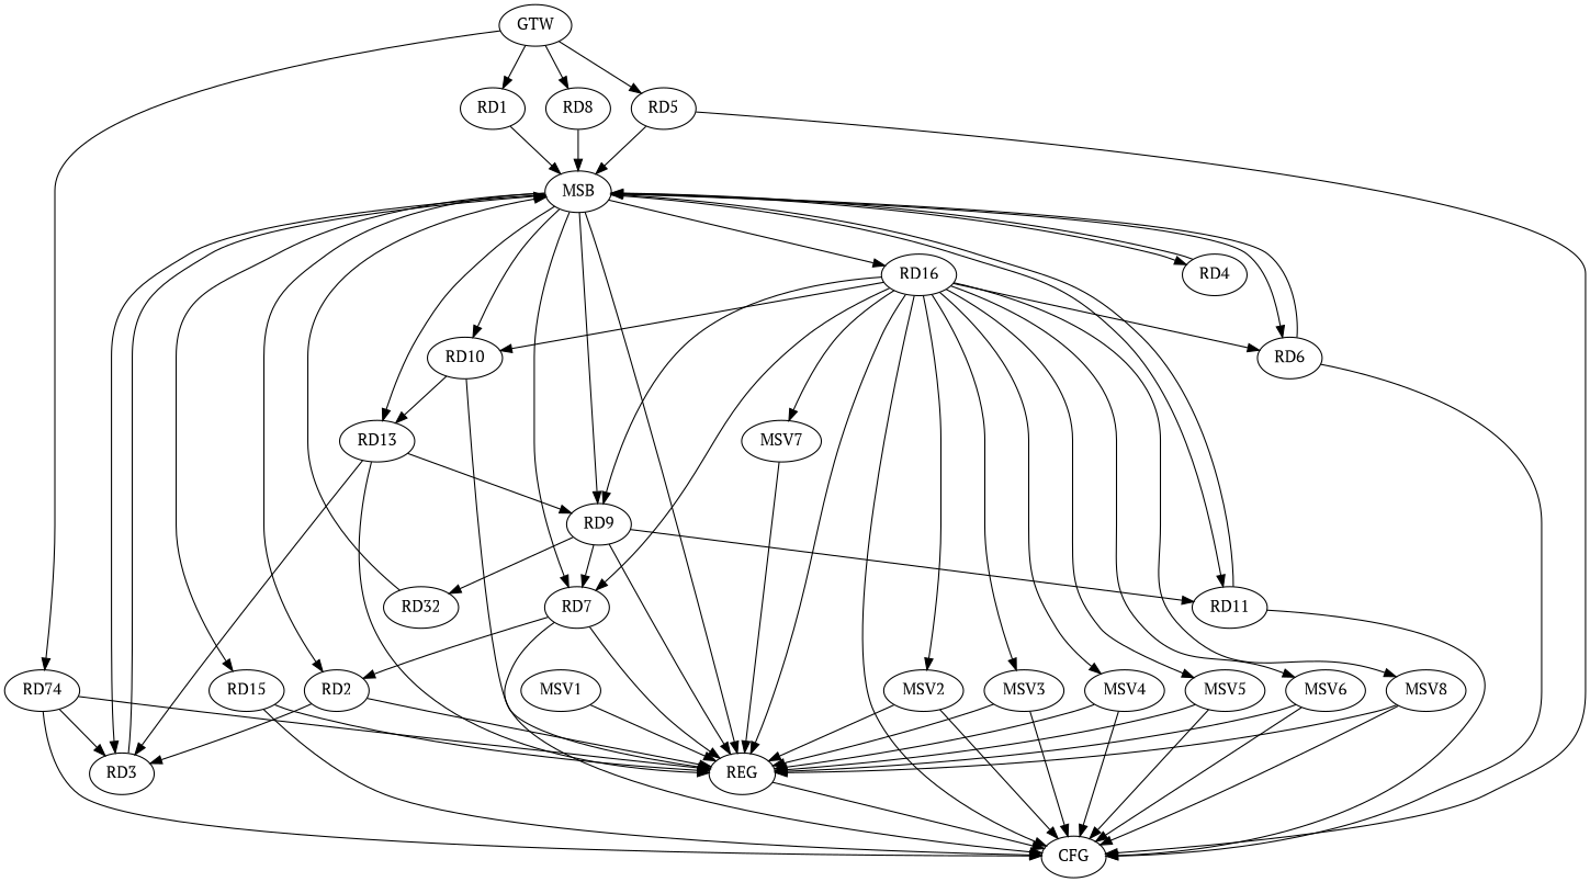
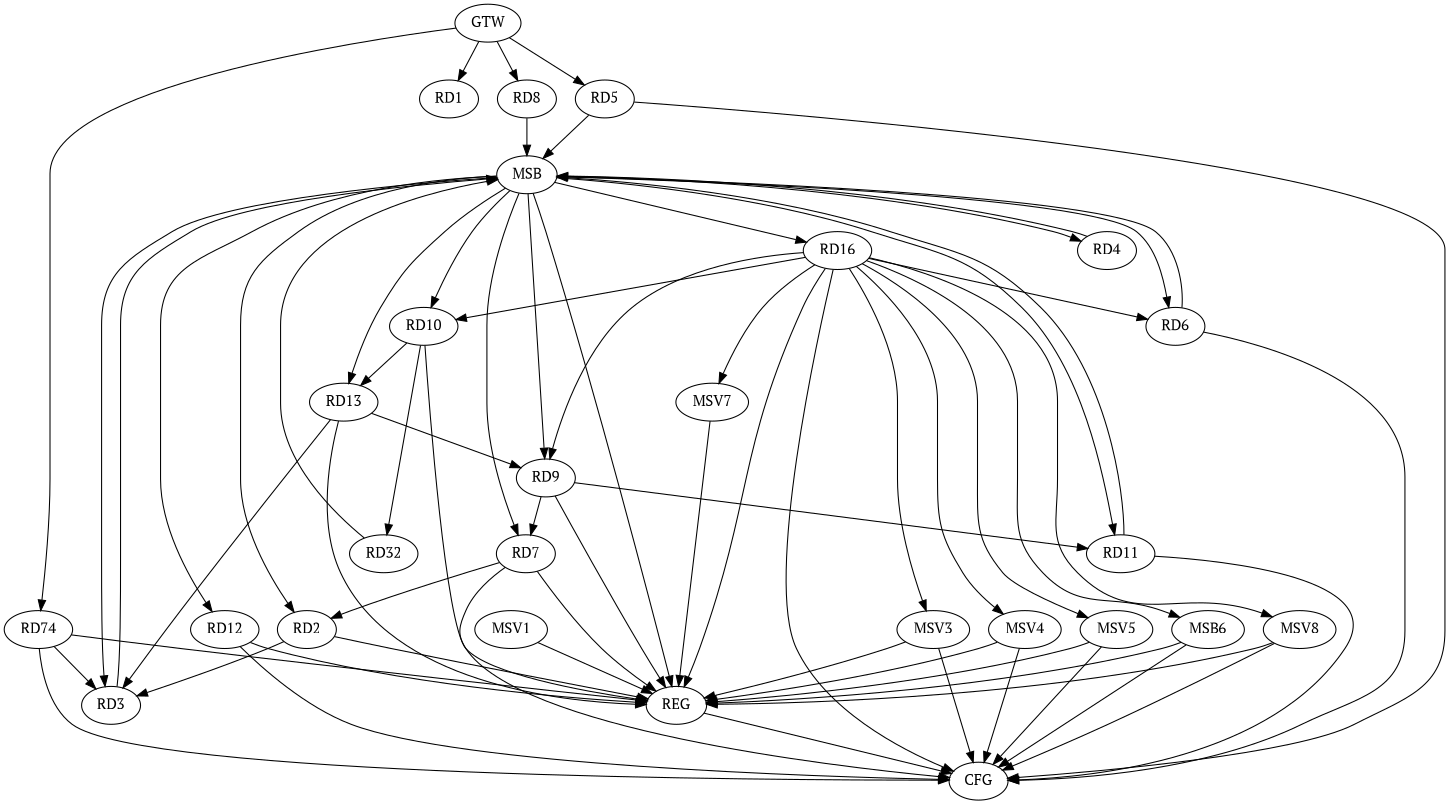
  strict digraph {
    fontname="PT Serif"
    node [fontname="PT Serif"]
    edge [fontname="PT Serif"]
    n1 [label=RD1]
    n2 [label=MSB]
    n3 [label=RD2]
    n4 [label=RD3]
    n5 [label=REG]
    n6 [label=RD4]
    n7 [label=RD6]
    n8 [label=RD7]
    n9 [label=RD9]
    n10 [label=RD11]
    n11 [label=RD10]
    n12 [label=RD13]
-   n13 [label=RD15]
+   n13 [label=RD12]
    n14 [label=RD16]
    n15 [label=CFG]
    n16 [label=RD5]
    n17 [label=RD8]
    n18 [label=RD32]
    n19 [label=RD74]
-   n20 [label=MSV2]
    n21 [label=MSV3]
    n22 [label=MSV4]
    n23 [label=MSV5]
-   n24 [label=MSV6]
+   n24 [label=MSB6]
    n25 [label=MSV7]
    n26 [label=MSV8]
    n27 [label=MSV1]
    n28 [label=GTW]
-   n1 -> n2
    n2 -> n3
    n2 -> n4
    n2 -> n5
    n2 -> n6
    n2 -> n7
    n2 -> n8
    n2 -> n9
    n2 -> n10
    n2 -> n11
    n2 -> n12
    n2 -> n13
    n2 -> n14
    n3 -> n4
    n3 -> n5
    n4 -> n2
    n5 -> n15
    n6 -> n2
    n7 -> n2
    n7 -> n15
    n8 -> n3
    n8 -> n5
    n8 -> n15
    n9 -> n5
    n9 -> n8
    n9 -> n10
    n10 -> n2
    n10 -> n15
    n11 -> n5
    n11 -> n12
-   n9 -> n18
+   n11 -> n18
    n12 -> n4
    n12 -> n5
    n12 -> n9
    n13 -> n5
    n13 -> n15
    n14 -> n5
    n14 -> n7
-   n14 -> n8
    n14 -> n9
    n14 -> n11
    n14 -> n15
-   n14 -> n20
    n14 -> n21
    n14 -> n22
    n14 -> n23
    n14 -> n24
    n14 -> n25
    n14 -> n26
    n16 -> n2
    n16 -> n15
    n17 -> n2
    n18 -> n2
    n19 -> n4
    n19 -> n5
    n19 -> n15
-   n20 -> n5
-   n20 -> n15
    n21 -> n5
    n21 -> n15
    n22 -> n5
    n22 -> n15
    n23 -> n5
    n23 -> n15
    n24 -> n5
    n24 -> n15
    n25 -> n5
    n26 -> n5
    n26 -> n15
    n27 -> n5
    n28 -> n1
    n28 -> n16
    n28 -> n17
    n28 -> n19
  }
